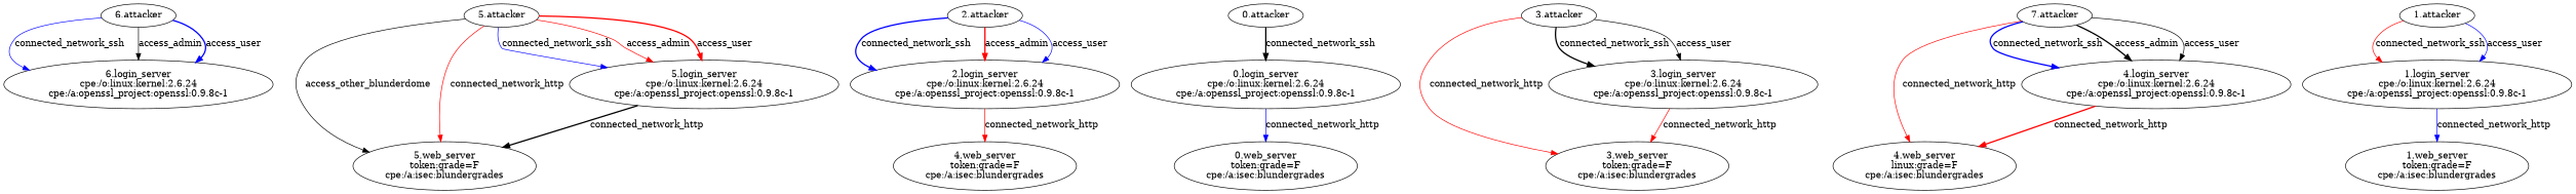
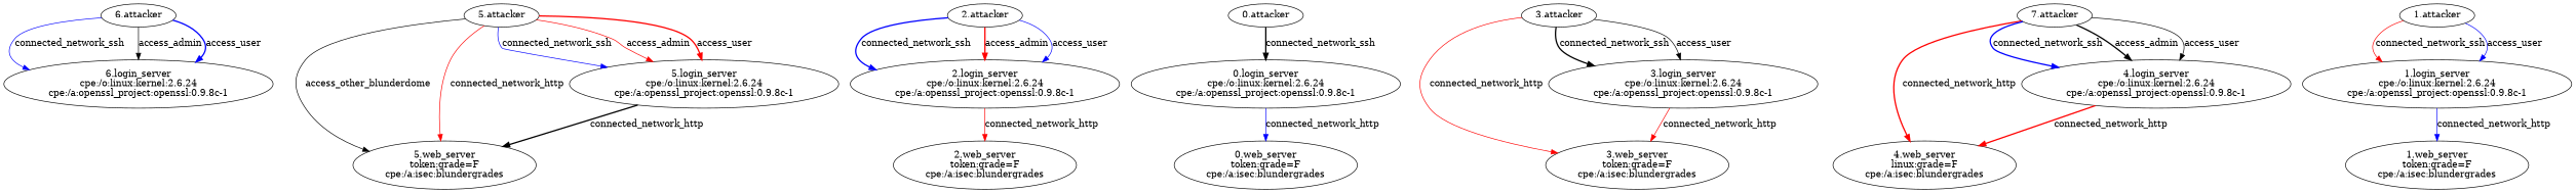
  digraph {
    edge [color=red style=solid]
    n1 [label="6.attacker"]
    n2 [label="6.login_server\ncpe:/o:linux:kernel:2.6.24\ncpe:/a:openssl_project:openssl:0.9.8c-1"]
    n3 [label="5.attacker"]
    n4 [label="5.web_server\ntoken:grade=F\ncpe:/a:isec:blundergrades"]
    n5 [label="5.login_server\ncpe:/o:linux:kernel:2.6.24\ncpe:/a:openssl_project:openssl:0.9.8c-1"]
    n6 [label="2.attacker"]
    n7 [label="2.login_server\ncpe:/o:linux:kernel:2.6.24\ncpe:/a:openssl_project:openssl:0.9.8c-1"]
-   n8 [label="4.web_server\ntoken:grade=F\ncpe:/a:isec:blundergrades"]
+   n8 [label="2.web_server\ntoken:grade=F\ncpe:/a:isec:blundergrades"]
    n9 [label="0.attacker"]
    n10 [label="0.login_server\ncpe:/o:linux:kernel:2.6.24\ncpe:/a:openssl_project:openssl:0.9.8c-1"]
    n11 [label="0.web_server\ntoken:grade=F\ncpe:/a:isec:blundergrades"]
    n12 [label="3.attacker"]
    n13 [label="3.web_server\ntoken:grade=F\ncpe:/a:isec:blundergrades"]
    n14 [label="3.login_server\ncpe:/o:linux:kernel:2.6.24\ncpe:/a:openssl_project:openssl:0.9.8c-1"]
    n15 [label="7.attacker"]
    n16 [label="4.web_server\nlinux:grade=F\ncpe:/a:isec:blundergrades"]
    n17 [label="4.login_server\ncpe:/o:linux:kernel:2.6.24\ncpe:/a:openssl_project:openssl:0.9.8c-1"]
    n18 [label="1.attacker"]
    n19 [label="1.login_server\ncpe:/o:linux:kernel:2.6.24\ncpe:/a:openssl_project:openssl:0.9.8c-1"]
    n20 [label="1.web_server\ntoken:grade=F\ncpe:/a:isec:blundergrades"]
    n1 -> n2 [color=blue label=connected_network_ssh]
    n1 -> n2 [color=black label=access_admin]
    n1 -> n2 [color=blue label=access_user style=bold]
    n3 -> n4 [color=black label=access_other_blunderdome]
    n3 -> n4 [label=connected_network_http]
    n3 -> n5 [color=blue label=connected_network_ssh]
    n3 -> n5 [label=access_admin]
    n3 -> n5 [label=access_user style=bold]
    n5 -> n4 [color=black label=connected_network_http style=bold]
    n6 -> n7 [color=blue label=connected_network_ssh style=bold]
    n6 -> n7 [label=access_admin style=bold]
    n6 -> n7 [color=blue label=access_user]
    n7 -> n8 [label=connected_network_http]
    n9 -> n10 [color=black label=connected_network_ssh style=bold]
    n10 -> n11 [color=blue label=connected_network_http]
    n12 -> n13 [label=connected_network_http]
    n12 -> n14 [color=black label=connected_network_ssh style=bold]
    n12 -> n14 [color=black label=access_user]
    n14 -> n13 [label=connected_network_http]
-   n15 -> n16 [label=connected_network_http]
+   n15 -> n16 [label=connected_network_http style=bold]
    n15 -> n17 [color=blue label=connected_network_ssh style=bold]
    n15 -> n17 [color=black label=access_admin style=bold]
    n15 -> n17 [color=black label=access_user]
    n17 -> n16 [label=connected_network_http style=bold]
    n18 -> n19 [label=connected_network_ssh]
    n18 -> n19 [color=blue label=access_user]
    n19 -> n20 [color=blue label=connected_network_http]
  }
